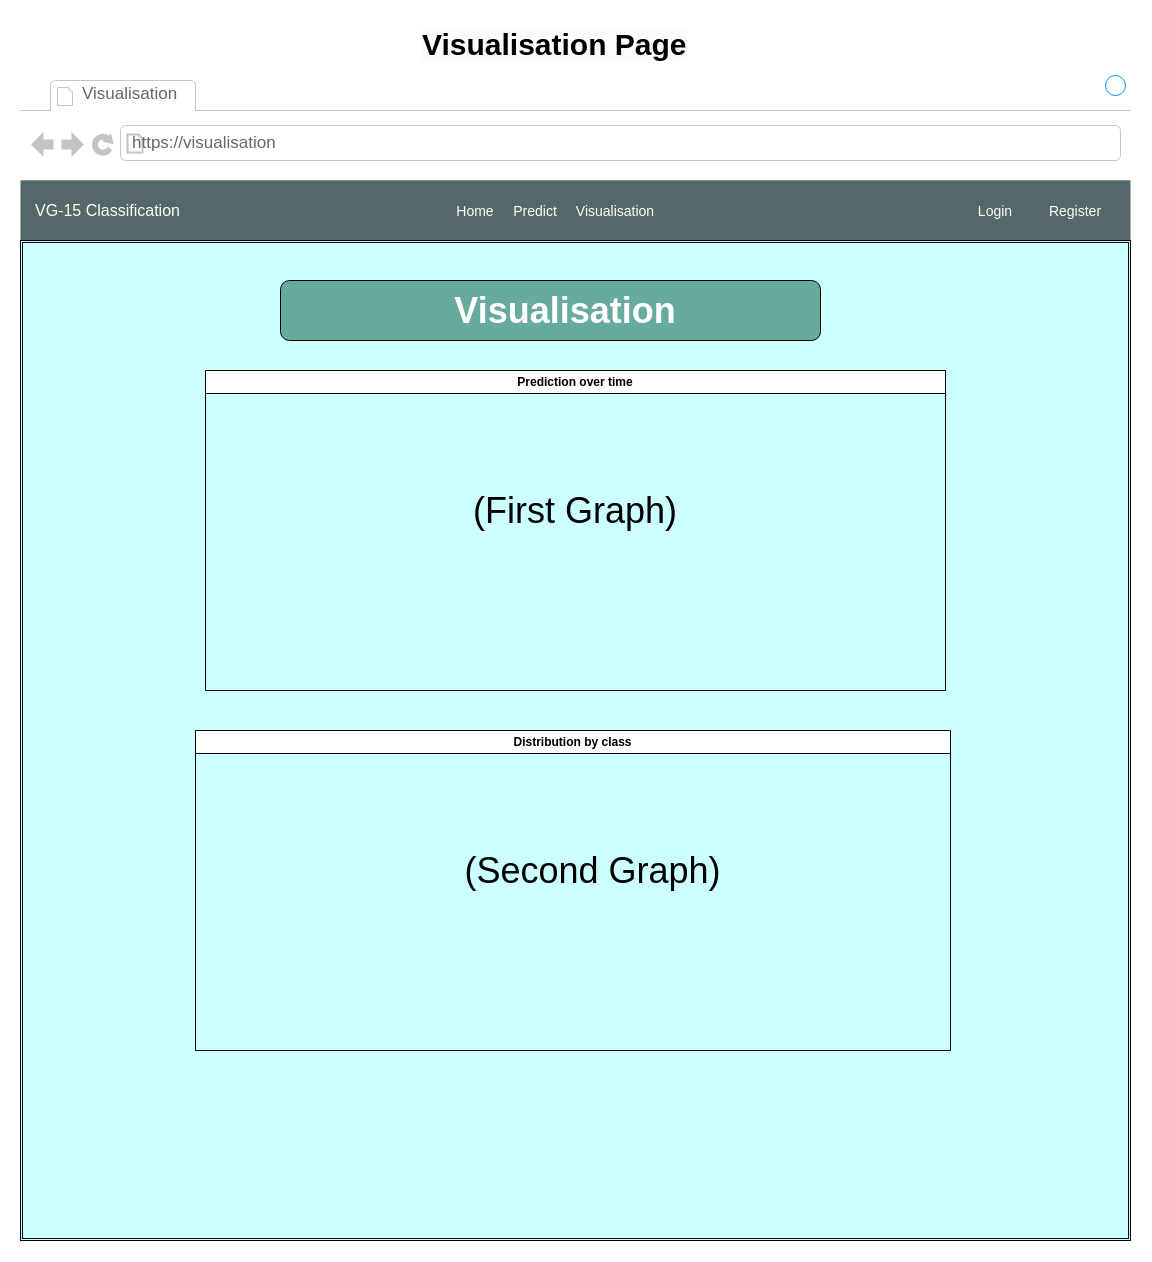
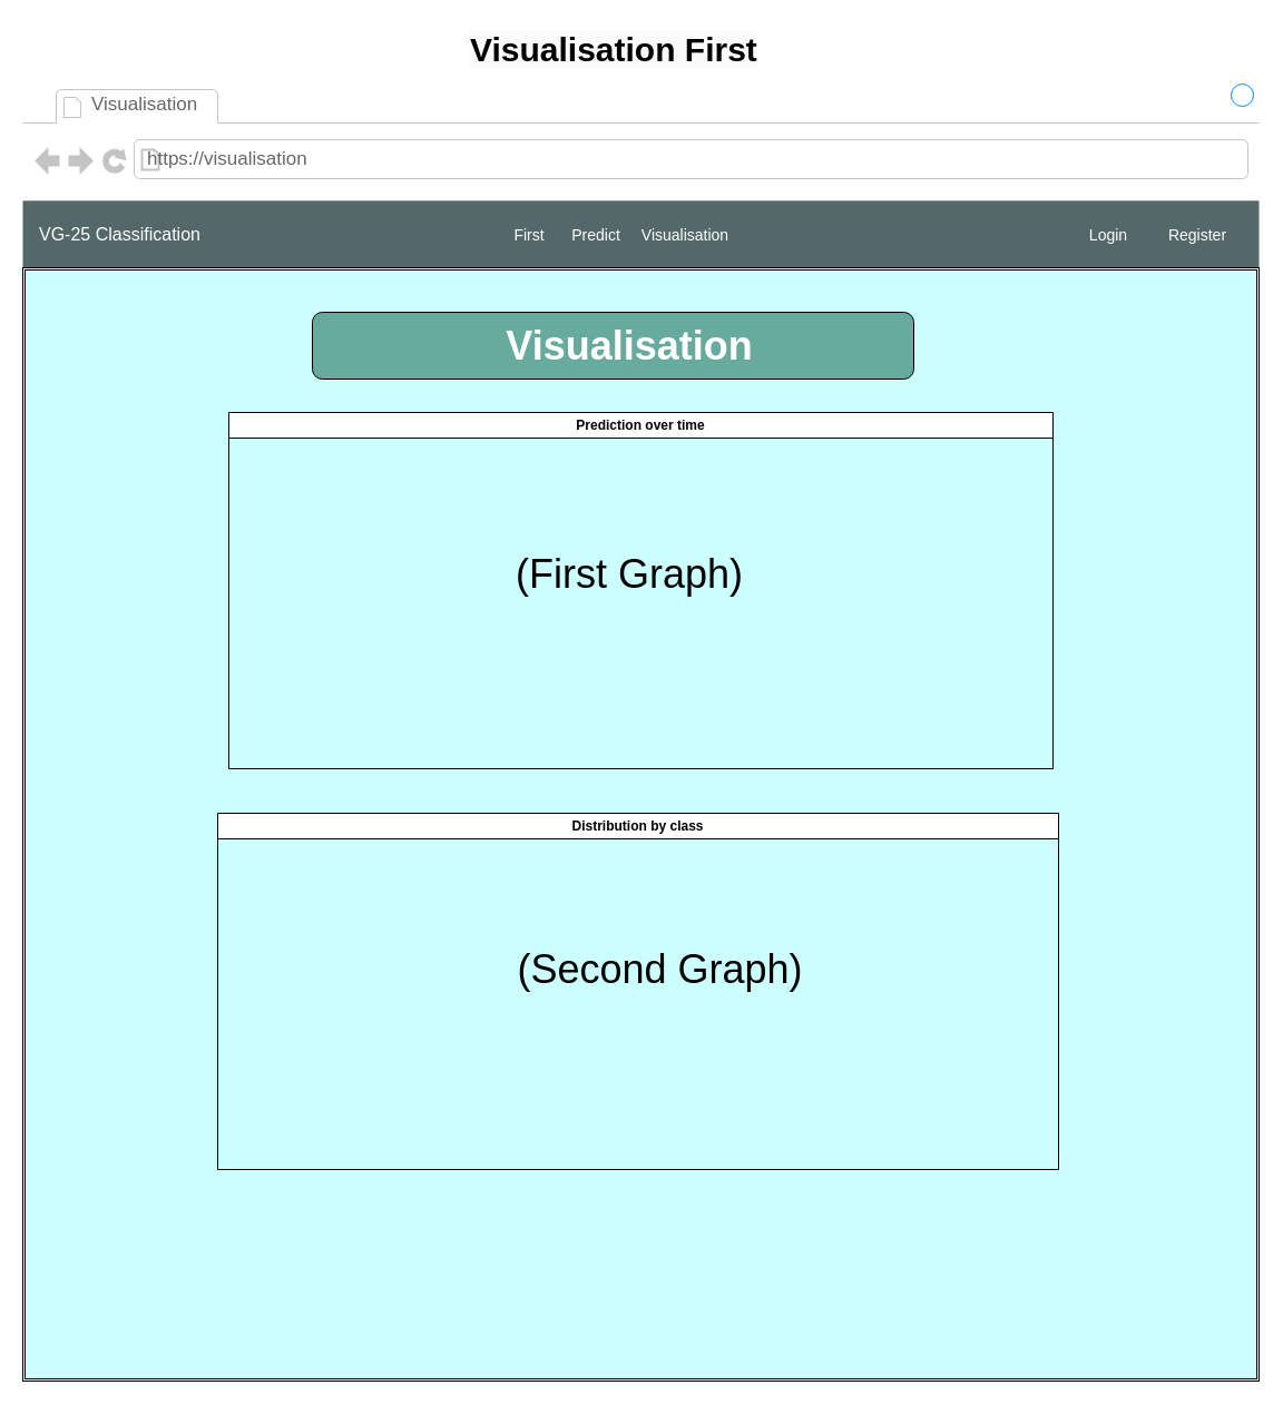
  <mxCell id="0" />
  <mxCell id="1" parent="0" />
  <mxCell id="2" value="&#10;&lt;span style=&quot;color: rgb(255, 255, 255); font-family: Helvetica; font-size: 16px; font-style: normal; font-variant-ligatures: normal; font-variant-caps: normal; font-weight: 400; letter-spacing: normal; orphans: 2; text-align: left; text-indent: 0px; text-transform: none; widows: 2; word-spacing: 0px; -webkit-text-stroke-width: 0px; background-color: rgb(251, 251, 251); text-decoration-thickness: initial; text-decoration-style: initial; text-decoration-color: initial; float: none; display: inline !important;&quot;&gt;CarPrice&lt;/span&gt;&#10;&#10;" style="strokeWidth=1;shadow=0;dashed=0;align=center;html=1;shape=mxgraph.mockup.containers.browserWindow;rSize=0;strokeColor=#FFFFFF;mainText=,;recursiveResize=0;rounded=0;labelBackgroundColor=none;fontFamily=Verdana;fontSize=12;gradientColor=#e4e2e2;labelPadding=0;strokeOpacity=100;" vertex="1" parent="1"><mxGeometry x="20" y="70" width="1110" height="990" as="geometry" /></mxCell>
  <mxCell id="3" value="Visualisation" style="strokeWidth=1;shadow=0;dashed=0;align=center;html=1;shape=mxgraph.mockup.containers.anchor;fontSize=17;fontColor=#666666;align=left;" vertex="1" parent="2"><mxGeometry x="60" y="10" width="180" height="28" as="geometry" /></mxCell>
  <mxCell id="4" value="https://visualisation" style="strokeWidth=1;shadow=0;dashed=0;align=center;html=1;shape=mxgraph.mockup.containers.anchor;rSize=0;fontSize=17;fontColor=#666666;align=left;" vertex="1" parent="2"><mxGeometry x="110" y="60" width="250" height="26" as="geometry" /></mxCell>
- <mxCell id="5" value="VG-15 Classification" style="html=1;shadow=0;dashed=0;fillColor=#546869;strokeColor=none;fontSize=16;fontColor=#ffffff;align=left;spacing=15;" vertex="1" parent="2"><mxGeometry y="110" width="1110" height="60" as="geometry" /></mxCell>
+ <mxCell id="5" value="VG-25 Classification" style="html=1;shadow=0;dashed=0;fillColor=#546869;strokeColor=none;fontSize=16;fontColor=#ffffff;align=left;spacing=15;" vertex="1" parent="2"><mxGeometry y="110" width="1110" height="60" as="geometry" /></mxCell>
  <mxCell id="6" value="Login" style="fillColor=none;strokeColor=none;fontSize=14;fontColor=#ffffff;align=center;" vertex="1" parent="5"><mxGeometry width="70" height="50" relative="1" as="geometry"><mxPoint x="940" y="5" as="offset" /></mxGeometry></mxCell>
  <mxCell id="7" value="Register" style="fillColor=none;strokeColor=none;fontSize=14;fontColor=#ffffff;align=center;" vertex="1" parent="5"><mxGeometry x="1020" y="5" width="70" height="50" as="geometry" /></mxCell>
- <mxCell id="8" value="Home" style="fillColor=none;strokeColor=none;fontSize=14;fontColor=#ffffff;align=center;" vertex="1" parent="5"><mxGeometry x="420" y="5" width="70" height="50" as="geometry" /></mxCell>
+ <mxCell id="8" value="First" style="fillColor=none;strokeColor=none;fontSize=14;fontColor=#ffffff;align=center;" vertex="1" parent="5"><mxGeometry x="420" y="5" width="70" height="50" as="geometry" /></mxCell>
  <mxCell id="9" value="Predict" style="fillColor=none;strokeColor=none;fontSize=14;fontColor=#ffffff;align=center;" vertex="1" parent="5"><mxGeometry x="480" y="5" width="70" height="50" as="geometry" /></mxCell>
  <mxCell id="10" value="Visualisation" style="fillColor=none;strokeColor=none;fontSize=14;fontColor=#ffffff;align=center;" vertex="1" parent="5"><mxGeometry x="560" y="5" width="70" height="50" as="geometry" /></mxCell>
  <mxCell id="11" value="" style="shape=ext;double=1;rounded=0;whiteSpace=wrap;html=1;fillColor=#CCFFFF;" vertex="1" parent="1"><mxGeometry x="20" y="240" width="1110" height="1000" as="geometry" /></mxCell>
- <mxCell id="12" value="&lt;span style=&quot;color: rgb(0, 0, 0); font-family: Helvetica; font-size: 30px; font-style: normal; font-variant-ligatures: normal; font-variant-caps: normal; font-weight: 700; letter-spacing: normal; orphans: 2; text-align: center; text-indent: 0px; text-transform: none; widows: 2; word-spacing: 0px; -webkit-text-stroke-width: 0px; background-color: rgb(251, 251, 251); text-decoration-thickness: initial; text-decoration-style: initial; text-decoration-color: initial; float: none; display: inline !important;&quot;&gt;Visualisation Page&lt;/span&gt;" style="text;whiteSpace=wrap;html=1;" vertex="1" parent="1"><mxGeometry x="420" y="20" width="390" height="60" as="geometry" /></mxCell>
+ <mxCell id="12" value="&lt;span style=&quot;color: rgb(0, 0, 0); font-family: Helvetica; font-size: 30px; font-style: normal; font-variant-ligatures: normal; font-variant-caps: normal; font-weight: 700; letter-spacing: normal; orphans: 2; text-align: center; text-indent: 0px; text-transform: none; widows: 2; word-spacing: 0px; -webkit-text-stroke-width: 0px; background-color: rgb(251, 251, 251); text-decoration-thickness: initial; text-decoration-style: initial; text-decoration-color: initial; float: none; display: inline !important;&quot;&gt;Visualisation First&lt;/span&gt;" style="text;whiteSpace=wrap;html=1;" vertex="1" parent="1"><mxGeometry x="420" y="20" width="390" height="60" as="geometry" /></mxCell>
  <mxCell id="13" value="Prediction over time" style="swimlane;whiteSpace=wrap;html=1;" vertex="1" parent="1"><mxGeometry x="205" y="370" width="740" height="320" as="geometry" /></mxCell>
- <mxCell id="14" value="&lt;font style=&quot;font-size: 36px;&quot;&gt;(First Graph)&lt;/font&gt;" style="text;strokeColor=none;align=center;fillColor=none;html=1;verticalAlign=middle;whiteSpace=wrap;rounded=0;" vertex="1" parent="13"><mxGeometry x="245" y="90" width="250" height="100" as="geometry" /></mxCell>
+ <mxCell id="14" value="&lt;font style=&quot;font-size: 36px;&quot;&gt;(First Graph)&lt;/font&gt;" style="text;strokeColor=none;align=center;fillColor=none;html=1;verticalAlign=middle;whiteSpace=wrap;rounded=0;" vertex="1" parent="13"><mxGeometry x="235" y="95" width="250" height="100" as="geometry" /></mxCell>
  <mxCell id="15" value="" style="rounded=1;whiteSpace=wrap;html=1;fillColor=#67AB9F;" vertex="1" parent="1"><mxGeometry x="280" y="280" width="540" height="60" as="geometry" /></mxCell>
  <mxCell id="16" value="&lt;font color=&quot;#ffffff&quot; style=&quot;font-size: 36px;&quot;&gt;&lt;b&gt;Visualisation&lt;/b&gt;&lt;/font&gt;" style="text;strokeColor=none;align=center;fillColor=none;html=1;verticalAlign=middle;whiteSpace=wrap;rounded=0;" vertex="1" parent="1"><mxGeometry x="390" y="295" width="350" height="30" as="geometry" /></mxCell>
  <mxCell id="17" value="Distribution by class" style="swimlane;whiteSpace=wrap;html=1;" vertex="1" parent="1"><mxGeometry x="195" y="730" width="755" height="320" as="geometry" /></mxCell>
  <mxCell id="18" value="&lt;font style=&quot;font-size: 36px;&quot;&gt;(Second Graph)&lt;/font&gt;" style="text;strokeColor=none;align=center;fillColor=none;html=1;verticalAlign=middle;whiteSpace=wrap;rounded=0;" vertex="1" parent="17"><mxGeometry x="215" y="90" width="365" height="100" as="geometry" /></mxCell>
